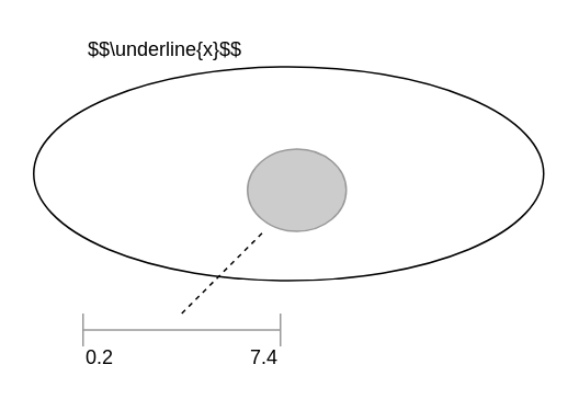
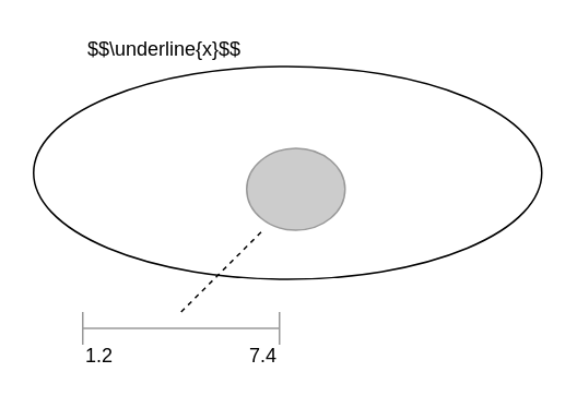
  <mxCell id="0" />
  <mxCell id="1" parent="0" />
  <mxCell id="2" value="" style="ellipse;whiteSpace=wrap;html=1;fillColor=#CCCCCC;strokeColor=#999999;" vertex="1" parent="1"><mxGeometry x="150" y="90" width="60" height="50" as="geometry" /></mxCell>
  <mxCell id="3" value="$$\underline{x}$$" style="text;html=1;strokeColor=none;fillColor=none;align=center;verticalAlign=middle;whiteSpace=wrap;rounded=0;" vertex="1" parent="1"><mxGeometry x="80" y="20" width="40" height="20" as="geometry" /></mxCell>
  <mxCell id="4" value="" style="endArrow=none;dashed=1;html=1;" edge="1" parent="1"><mxGeometry width="50" height="50" relative="1" as="geometry"><mxPoint x="110" y="190" as="sourcePoint" /><mxPoint x="160" y="140" as="targetPoint" /></mxGeometry></mxCell>
  <mxCell id="5" value="" style="shape=crossbar;whiteSpace=wrap;html=1;rounded=1;strokeColor=#999999;fillColor=#CCCCCC;" vertex="1" parent="1"><mxGeometry x="50" y="190" width="120" height="20" as="geometry" /></mxCell>
- <mxCell id="6" value="0.2" style="text;html=1;resizable=0;points=[];autosize=1;align=left;verticalAlign=top;spacingTop=-4;" vertex="1" parent="1"><mxGeometry x="50" y="207" width="30" height="20" as="geometry" /></mxCell>
+ <mxCell id="6" value="1.2" style="text;html=1;resizable=0;points=[];autosize=1;align=left;verticalAlign=top;spacingTop=-4;" vertex="1" parent="1"><mxGeometry x="50" y="207" width="30" height="20" as="geometry" /></mxCell>
  <mxCell id="7" value="7.4" style="text;html=1;resizable=0;points=[];autosize=1;align=left;verticalAlign=top;spacingTop=-4;" vertex="1" parent="1"><mxGeometry x="150" y="207" width="30" height="20" as="geometry" /></mxCell>
  <mxCell id="8" value="" style="strokeWidth=1;html=1;shape=mxgraph.flowchart.start_1;whiteSpace=wrap;fillColor=none;strokeColor=#000000;" vertex="1" parent="1"><mxGeometry x="20" y="40" width="310" height="130" as="geometry" /></mxCell>
